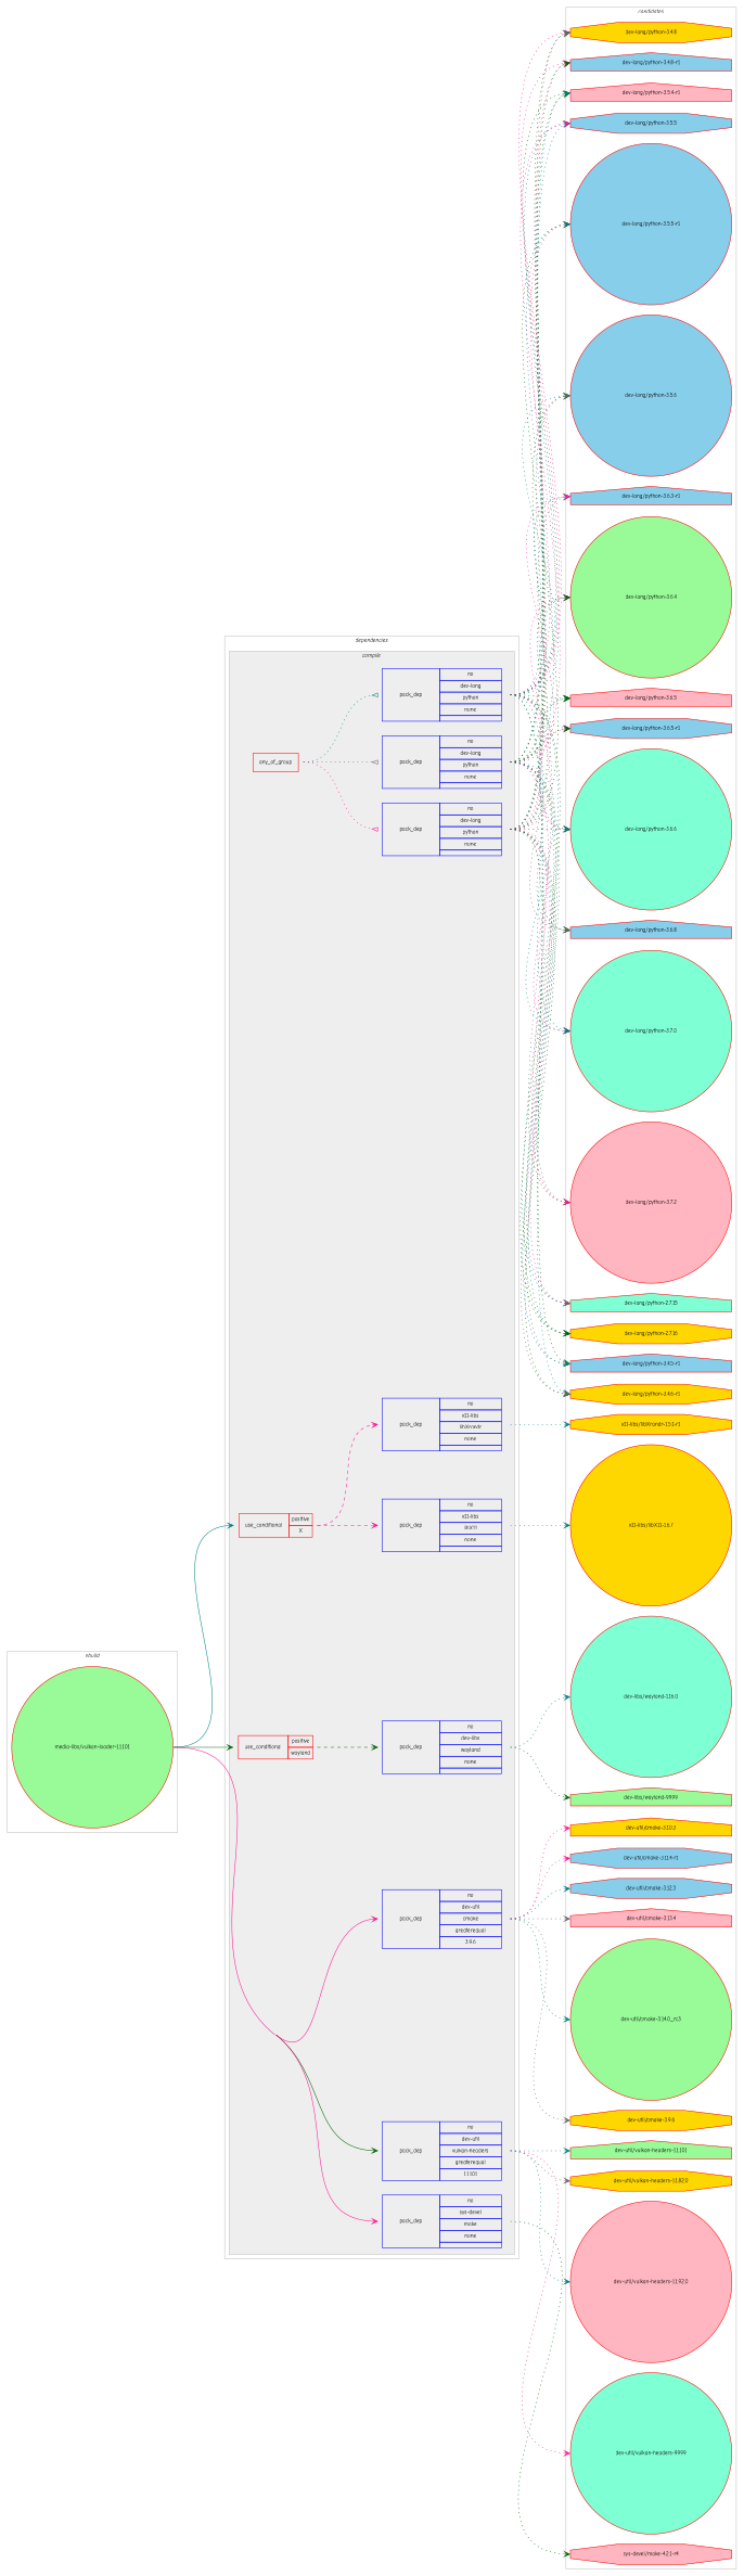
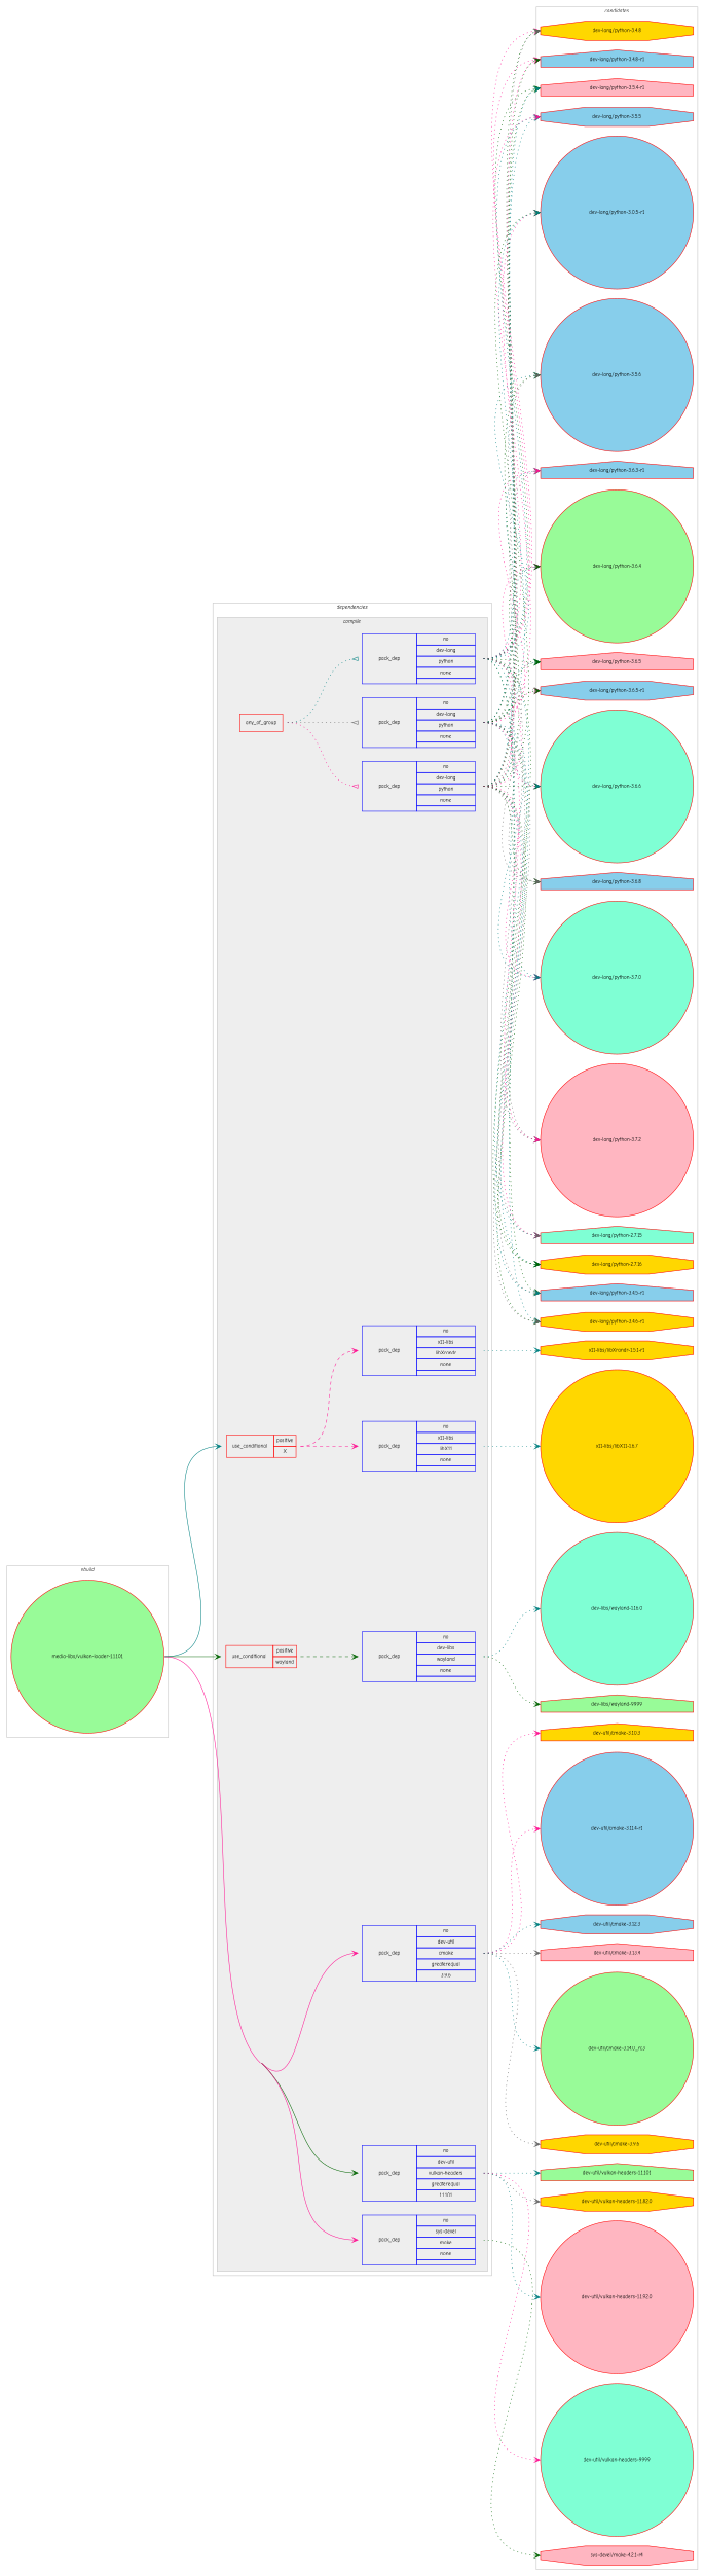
  digraph {
    compound=true
    concentrate=true
    fontname="Comic Neue"
    fontsize=10
    newrank=true
    rankdir=LR
    ranksep=1.5
    node [color=red fontname="Comic Neue" fontsize=10 shape=circle style=filled]
    edge [arrowhead=vee color=teal fontname="Comic Neue" headport=w style=dotted tailport=e weight=100]
    n1 [fillcolor=palegreen label="media-libs/vulkan-loader-1.1.101" width=4]
    n2 [color=blue label=<<TABLE BORDER="0" CELLBORDER="1" CELLSPACING="0" CELLPADDING="4" WIDTH="220"><TR><TD ROWSPAN="6" CELLPADDING="30">pack_dep</TD></TR><TR><TD WIDTH="110">no</TD></TR><TR><TD>dev-lang</TD></TR><TR><TD>python</TD></TR><TR><TD>none</TD></TR><TR><TD></TD></TR></TABLE>> shape=none style=""]
    n3 [color=blue label=<<TABLE BORDER="0" CELLBORDER="1" CELLSPACING="0" CELLPADDING="4" WIDTH="220"><TR><TD ROWSPAN="6" CELLPADDING="30">pack_dep</TD></TR><TR><TD WIDTH="110">no</TD></TR><TR><TD>dev-lang</TD></TR><TR><TD>python</TD></TR><TR><TD>none</TD></TR><TR><TD></TD></TR></TABLE>> shape=none style=""]
    n4 [color=blue label=<<TABLE BORDER="0" CELLBORDER="1" CELLSPACING="0" CELLPADDING="4" WIDTH="220"><TR><TD ROWSPAN="6" CELLPADDING="30">pack_dep</TD></TR><TR><TD WIDTH="110">no</TD></TR><TR><TD>dev-lang</TD></TR><TR><TD>python</TD></TR><TR><TD>none</TD></TR><TR><TD></TD></TR></TABLE>> shape=none style=""]
    n5 [label=<<TABLE BORDER="0" CELLBORDER="1" CELLSPACING="0" CELLPADDING="4"><TR><TD CELLPADDING="10">any_of_group</TD></TR></TABLE>> shape=none style=""]
    n6 [color=blue label=<<TABLE BORDER="0" CELLBORDER="1" CELLSPACING="0" CELLPADDING="4" WIDTH="220"><TR><TD ROWSPAN="6" CELLPADDING="30">pack_dep</TD></TR><TR><TD WIDTH="110">no</TD></TR><TR><TD>x11-libs</TD></TR><TR><TD>libX11</TD></TR><TR><TD>none</TD></TR><TR><TD></TD></TR></TABLE>> shape=none style=""]
    n7 [color=blue label=<<TABLE BORDER="0" CELLBORDER="1" CELLSPACING="0" CELLPADDING="4" WIDTH="220"><TR><TD ROWSPAN="6" CELLPADDING="30">pack_dep</TD></TR><TR><TD WIDTH="110">no</TD></TR><TR><TD>x11-libs</TD></TR><TR><TD>libXrandr</TD></TR><TR><TD>none</TD></TR><TR><TD></TD></TR></TABLE>> shape=none style=""]
    n8 [label=<<TABLE BORDER="0" CELLBORDER="1" CELLSPACING="0" CELLPADDING="4"><TR><TD ROWSPAN="3" CELLPADDING="10">use_conditional</TD></TR><TR><TD>positive</TD></TR><TR><TD>X</TD></TR></TABLE>> shape=none style=""]
    n9 [color=blue label=<<TABLE BORDER="0" CELLBORDER="1" CELLSPACING="0" CELLPADDING="4" WIDTH="220"><TR><TD ROWSPAN="6" CELLPADDING="30">pack_dep</TD></TR><TR><TD WIDTH="110">no</TD></TR><TR><TD>dev-libs</TD></TR><TR><TD>wayland</TD></TR><TR><TD>none</TD></TR><TR><TD></TD></TR></TABLE>> shape=none style=""]
    n10 [label=<<TABLE BORDER="0" CELLBORDER="1" CELLSPACING="0" CELLPADDING="4"><TR><TD ROWSPAN="3" CELLPADDING="10">use_conditional</TD></TR><TR><TD>positive</TD></TR><TR><TD>wayland</TD></TR></TABLE>> shape=none style=""]
    n11 [color=blue label=<<TABLE BORDER="0" CELLBORDER="1" CELLSPACING="0" CELLPADDING="4" WIDTH="220"><TR><TD ROWSPAN="6" CELLPADDING="30">pack_dep</TD></TR><TR><TD WIDTH="110">no</TD></TR><TR><TD>dev-util</TD></TR><TR><TD>cmake</TD></TR><TR><TD>greaterequal</TD></TR><TR><TD>3.9.6</TD></TR></TABLE>> shape=none style=""]
    n12 [color=blue label=<<TABLE BORDER="0" CELLBORDER="1" CELLSPACING="0" CELLPADDING="4" WIDTH="220"><TR><TD ROWSPAN="6" CELLPADDING="30">pack_dep</TD></TR><TR><TD WIDTH="110">no</TD></TR><TR><TD>dev-util</TD></TR><TR><TD>vulkan-headers</TD></TR><TR><TD>greaterequal</TD></TR><TR><TD>1.1.101</TD></TR></TABLE>> shape=none style=""]
    n13 [color=blue label=<<TABLE BORDER="0" CELLBORDER="1" CELLSPACING="0" CELLPADDING="4" WIDTH="220"><TR><TD ROWSPAN="6" CELLPADDING="30">pack_dep</TD></TR><TR><TD WIDTH="110">no</TD></TR><TR><TD>sys-devel</TD></TR><TR><TD>make</TD></TR><TR><TD>none</TD></TR><TR><TD></TD></TR></TABLE>> shape=none style=""]
    n14 [fillcolor=aquamarine label="dev-lang/python-2.7.15" shape=house width=4]
    n15 [fillcolor=gold label="dev-lang/python-2.7.16" shape=octagon width=4]
    n16 [fillcolor=skyblue label="dev-lang/python-3.4.5-r1" shape=house width=4]
    n17 [fillcolor=gold label="dev-lang/python-3.4.6-r1" shape=octagon width=4]
    n18 [fillcolor=gold label="dev-lang/python-3.4.8" shape=octagon width=4]
    n19 [fillcolor=skyblue label="dev-lang/python-3.4.8-r1" shape=house width=4]
    n20 [fillcolor=lightpink label="dev-lang/python-3.5.4-r1" shape=house width=4]
    n21 [fillcolor=skyblue label="dev-lang/python-3.5.5" shape=octagon width=4]
-   n22 [fillcolor=skyblue label="dev-lang/python-3.5.5-r1" width=4]
+   n22 [fillcolor=skyblue label="dev-lang/python-3.0.5-r1" width=4]
    n23 [fillcolor=skyblue label="dev-lang/python-3.5.6" width=4]
    n24 [fillcolor=skyblue label="dev-lang/python-3.6.3-r1" shape=house width=4]
    n25 [fillcolor=palegreen label="dev-lang/python-3.6.4" width=4]
    n26 [fillcolor=lightpink label="dev-lang/python-3.6.5" shape=house width=4]
    n27 [fillcolor=skyblue label="dev-lang/python-3.6.5-r1" shape=octagon width=4]
    n28 [fillcolor=aquamarine label="dev-lang/python-3.6.6" width=4]
    n29 [fillcolor=skyblue label="dev-lang/python-3.6.8" shape=house width=4]
    n30 [fillcolor=aquamarine label="dev-lang/python-3.7.0" width=4]
    n31 [fillcolor=lightpink label="dev-lang/python-3.7.2" width=4]
    n32 [fillcolor=gold label="x11-libs/libX11-1.6.7" width=4]
    n33 [fillcolor=gold label="x11-libs/libXrandr-1.5.1-r1" shape=octagon width=4]
    n34 [fillcolor=aquamarine label="dev-libs/wayland-1.16.0" width=4]
    n35 [fillcolor=palegreen label="dev-libs/wayland-9999" shape=house width=4]
    n36 [fillcolor=gold label="dev-util/cmake-3.10.3" shape=house width=4]
-   n37 [fillcolor=skyblue label="dev-util/cmake-3.11.4-r1" shape=octagon width=4]
+   n37 [fillcolor=skyblue label="dev-util/cmake-3.11.4-r1" width=4]
    n38 [fillcolor=skyblue label="dev-util/cmake-3.12.3" shape=octagon width=4]
    n39 [fillcolor=lightpink label="dev-util/cmake-3.13.4" shape=house width=4]
    n40 [fillcolor=palegreen label="dev-util/cmake-3.14.0_rc3" width=4]
    n41 [fillcolor=gold label="dev-util/cmake-3.9.6" shape=octagon width=4]
    n42 [fillcolor=palegreen label="dev-util/vulkan-headers-1.1.101" shape=house width=4]
    n43 [fillcolor=gold label="dev-util/vulkan-headers-1.1.82.0" shape=octagon width=4]
    n44 [fillcolor=lightpink label="dev-util/vulkan-headers-1.1.92.0" width=4]
    n45 [fillcolor=aquamarine label="dev-util/vulkan-headers-9999" width=4]
    n46 [fillcolor=lightpink label="sys-devel/make-4.2.1-r4" shape=octagon width=4]
    subgraph cluster_1 {
      color=gray
      label=<<i>dependencies</i>>
      subgraph cluster_2 {
        color=gray
        fillcolor="#eeeeee"
        label=<<i>compile</i>>
        style=filled
        subgraph sub_3 {
          color=gray
          fillcolor="#eeeeee"
          label=<<i>compile</i>>
          style=filled
          n5
          subgraph sub_4 {
            color=gray
            fillcolor="#eeeeee"
            label=<<i>compile</i>>
            style=filled
            n2
          }
          subgraph sub_5 {
            color=gray
            fillcolor="#eeeeee"
            label=<<i>compile</i>>
            style=filled
            n3
          }
          subgraph sub_6 {
            color=gray
            fillcolor="#eeeeee"
            label=<<i>compile</i>>
            style=filled
            n4
          }
        }
        subgraph sub_7 {
          color=gray
          fillcolor="#eeeeee"
          label=<<i>compile</i>>
          style=filled
          n8
          subgraph sub_8 {
            color=gray
            fillcolor="#eeeeee"
            label=<<i>compile</i>>
            style=filled
            n6
          }
          subgraph sub_9 {
            color=gray
            fillcolor="#eeeeee"
            label=<<i>compile</i>>
            style=filled
            n7
          }
        }
        subgraph sub_10 {
          color=gray
          fillcolor="#eeeeee"
          label=<<i>compile</i>>
          style=filled
          n10
          subgraph sub_11 {
            color=gray
            fillcolor="#eeeeee"
            label=<<i>compile</i>>
            style=filled
            n9
          }
        }
        subgraph sub_12 {
          color=gray
          fillcolor="#eeeeee"
          label=<<i>compile</i>>
          style=filled
          n11
        }
        subgraph sub_13 {
          color=gray
          fillcolor="#eeeeee"
          label=<<i>compile</i>>
          style=filled
          n12
        }
        subgraph sub_14 {
          color=gray
          fillcolor="#eeeeee"
          label=<<i>compile</i>>
          style=filled
          n13
        }
      }
      subgraph cluster_15 {
        color=gray
        fillcolor="#eeeeee"
        label=<<i>compile and run</i>>
        style=filled
      }
      subgraph cluster_16 {
        color=gray
        fillcolor="#eeeeee"
        label=<<i>run</i>>
        style=filled
      }
    }
    subgraph cluster_17 {
      color=gray
      label=<<i>ebuild</i>>
      rank=same
      n1
    }
    subgraph cluster_18 {
      color=gray
      label=<<i>candidates</i>>
      rank=same
      subgraph sub_19 {
        color=black
        label=<<i>candidates</i>>
        nodesep=1
        rank=same
        n14
        n15
        n16
        n17
        n18
        n19
        n20
        n21
        n22
        n23
        n24
        n25
        n26
        n27
        n28
        n29
        n30
        n31
      }
      subgraph sub_20 {
        color=black
        label=<<i>candidates</i>>
        nodesep=1
        rank=same
        n14
        n15
        n16
        n17
        n18
        n19
        n20
        n21
        n22
        n23
        n24
        n25
        n26
        n27
        n28
        n29
        n30
        n31
      }
      subgraph sub_21 {
        color=black
        label=<<i>candidates</i>>
        nodesep=1
        rank=same
        n14
        n15
        n16
        n17
        n18
        n19
        n20
        n21
        n22
        n23
        n24
        n25
        n26
        n27
        n28
        n29
        n30
        n31
      }
      subgraph sub_22 {
        color=black
        label=<<i>candidates</i>>
        nodesep=1
        rank=same
        n32
      }
      subgraph sub_23 {
        color=black
        label=<<i>candidates</i>>
        nodesep=1
        rank=same
        n33
      }
      subgraph sub_24 {
        color=black
        label=<<i>candidates</i>>
        nodesep=1
        rank=same
        n34
        n35
      }
      subgraph sub_25 {
        color=black
        label=<<i>candidates</i>>
        nodesep=1
        rank=same
        n36
        n37
        n38
        n39
        n40
        n41
      }
      subgraph sub_26 {
        color=black
        label=<<i>candidates</i>>
        nodesep=1
        rank=same
        n42
        n43
        n44
        n45
      }
      subgraph sub_27 {
        color=black
        label=<<i>candidates</i>>
        nodesep=1
        rank=same
        n46
      }
    }
    n1 -> n8 [style=solid weight=20]
    n1 -> n10 [color=darkgreen style=solid weight=20]
    n1 -> n11 [color=deeppink style=solid weight=20]
    n1 -> n12 [color=darkgreen style=solid weight=20]
    n1 -> n13 [color=deeppink style=solid weight=20]
    n2 -> n14
    n2 -> n15 [color=darkgreen]
    n2 -> n16 [color=darkgreen]
    n2 -> n17
    n2 -> n18 [color=deeppink]
    n2 -> n19 [color=deeppink]
    n2 -> n20 [color=darkgreen]
    n2 -> n21
    n2 -> n22 [color=deeppink]
    n2 -> n23
    n2 -> n24
    n2 -> n25
    n2 -> n26 [color=darkgreen]
    n2 -> n27 [color=gray40]
    n2 -> n28 [color=deeppink]
    n2 -> n29 [color=gray40]
    n2 -> n30
    n2 -> n31 [color=gray40]
    n3 -> n14 [color=deeppink]
    n3 -> n15
    n3 -> n16 [color=gray40]
    n3 -> n17 [color=darkgreen]
    n3 -> n18 [color=darkgreen]
    n3 -> n19 [color=deeppink]
    n3 -> n20 [color=darkgreen]
    n3 -> n21
    n3 -> n22 [color=darkgreen]
    n3 -> n23 [color=darkgreen]
    n3 -> n24 [color=gray40]
    n3 -> n25 [color=deeppink]
    n3 -> n26
    n3 -> n27 [color=deeppink]
    n3 -> n28 [color=darkgreen]
    n3 -> n29 [color=darkgreen]
    n3 -> n30 [color=deeppink]
    n3 -> n31 [color=gray40]
    n4 -> n14 [color=gray40]
    n4 -> n15 [color=darkgreen]
    n4 -> n16
    n4 -> n17 [color=gray40]
    n4 -> n18 [color=gray40]
    n4 -> n19 [color=darkgreen]
    n4 -> n20
    n4 -> n21 [color=deeppink]
    n4 -> n22
    n4 -> n23 [color=gray40]
    n4 -> n24 [color=deeppink]
    n4 -> n25 [color=darkgreen]
    n4 -> n26 [color=darkgreen]
    n4 -> n27 [color=darkgreen]
    n4 -> n28
    n4 -> n29 [color=gray40]
    n4 -> n30
    n4 -> n31 [color=deeppink]
    n5 -> n2 [arrowhead=oinv weight=20]
    n5 -> n3 [arrowhead=oinv color=deeppink weight=20]
    n5 -> n4 [arrowhead=oinv color=gray40 weight=20]
    n6 -> n32
    n7 -> n33
    n8 -> n6 [color=deeppink style=dashed weight=20]
    n8 -> n7 [color=deeppink style=dashed weight=20]
    n9 -> n34
    n9 -> n35 [color=darkgreen]
    n10 -> n9 [color=darkgreen style=dashed weight=20]
    n11 -> n36 [color=deeppink]
    n11 -> n37 [color=deeppink]
    n11 -> n38
    n11 -> n39 [color=gray40]
    n11 -> n40
    n11 -> n41 [color=gray40]
    n12 -> n42
    n12 -> n43 [color=gray40]
    n12 -> n44
    n12 -> n45 [color=deeppink]
    n13 -> n46 [color=darkgreen]
  }
